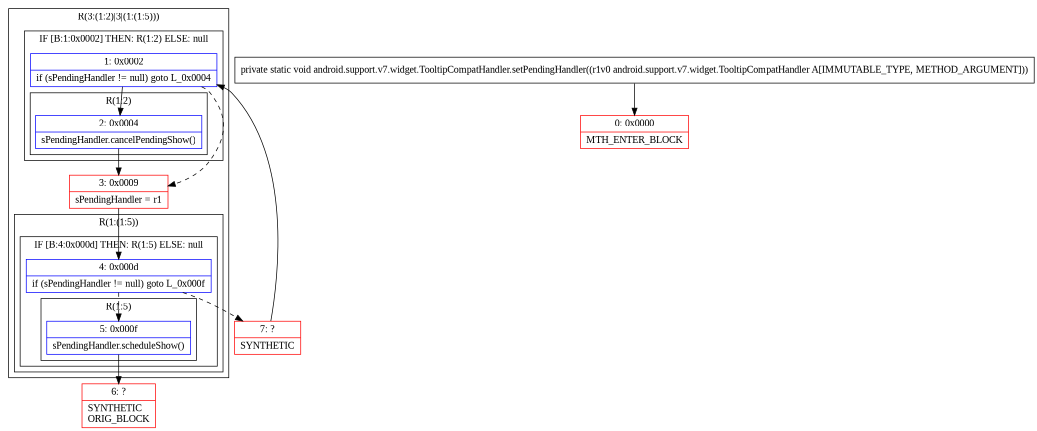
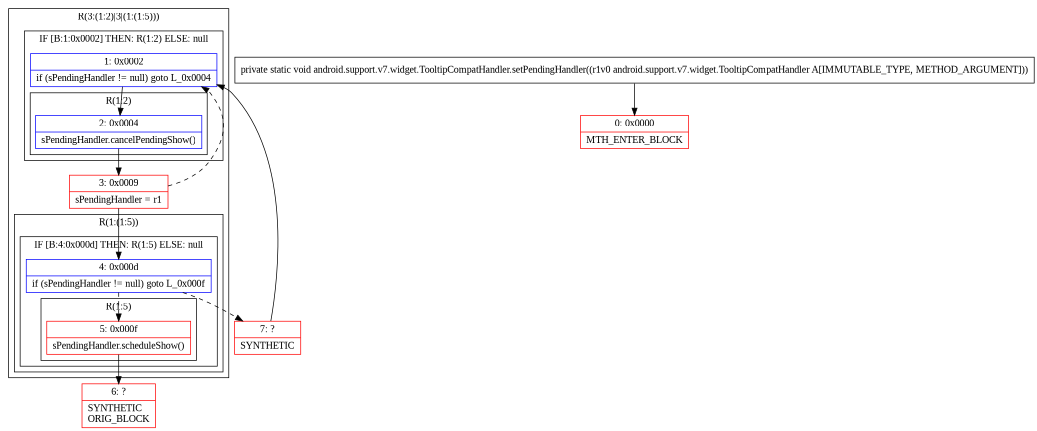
  digraph {
    fontname="Liberation Serif"
    node [color=blue fontname="Liberation Serif" shape=record]
    edge [fontname="Liberation Serif"]
    n1 [label="{2\:\ 0x0004|sPendingHandler.cancelPendingShow()\l}"]
    n2 [label="{1\:\ 0x0002|if (sPendingHandler != null) goto L_0x0004\l}"]
-   n3 [label="{5\:\ 0x000f|sPendingHandler.scheduleShow()\l}"]
+   n3 [color=red label="{5\:\ 0x000f|sPendingHandler.scheduleShow()\l}"]
    n4 [label="{4\:\ 0x000d|if (sPendingHandler != null) goto L_0x000f\l}"]
    n5 [color=red label="{3\:\ 0x0009|sPendingHandler = r1\l}"]
    n6 [color=red label="{6\:\ ?|SYNTHETIC\lORIG_BLOCK\l}"]
    n7 [color=red label="{7\:\ ?|SYNTHETIC\l}"]
    n8 [color=red label="{0\:\ 0x0000|MTH_ENTER_BLOCK\l}"]
    n9 [label="{private static void android.support.v7.widget.TooltipCompatHandler.setPendingHandler((r1v0 android.support.v7.widget.TooltipCompatHandler A[IMMUTABLE_TYPE, METHOD_ARGUMENT])) }" color=""]
    subgraph cluster_1 {
      label="R(3:(1:2)|3|(1:(1:5)))"
      n5
      subgraph cluster_2 {
        label="IF [B:1:0x0002] THEN: R(1:2) ELSE: null"
        n2
        subgraph cluster_3 {
          label="R(1:2)"
          n1
        }
      }
      subgraph cluster_4 {
        label="R(1:(1:5))"
        subgraph cluster_5 {
          label="IF [B:4:0x000d] THEN: R(1:5) ELSE: null"
          n4
          subgraph cluster_6 {
            label="R(1:5)"
            n3
          }
        }
      }
    }
    n1 -> n5
    n2 -> n1
-   n2 -> n5 [style=dashed]
+   n5 -> n2 [style=dashed]
    n3 -> n6
    n4 -> n3 [style=dashed]
    n4 -> n7 [style=dashed]
    n5 -> n4
    n7 -> n2
    n9 -> n8
  }
